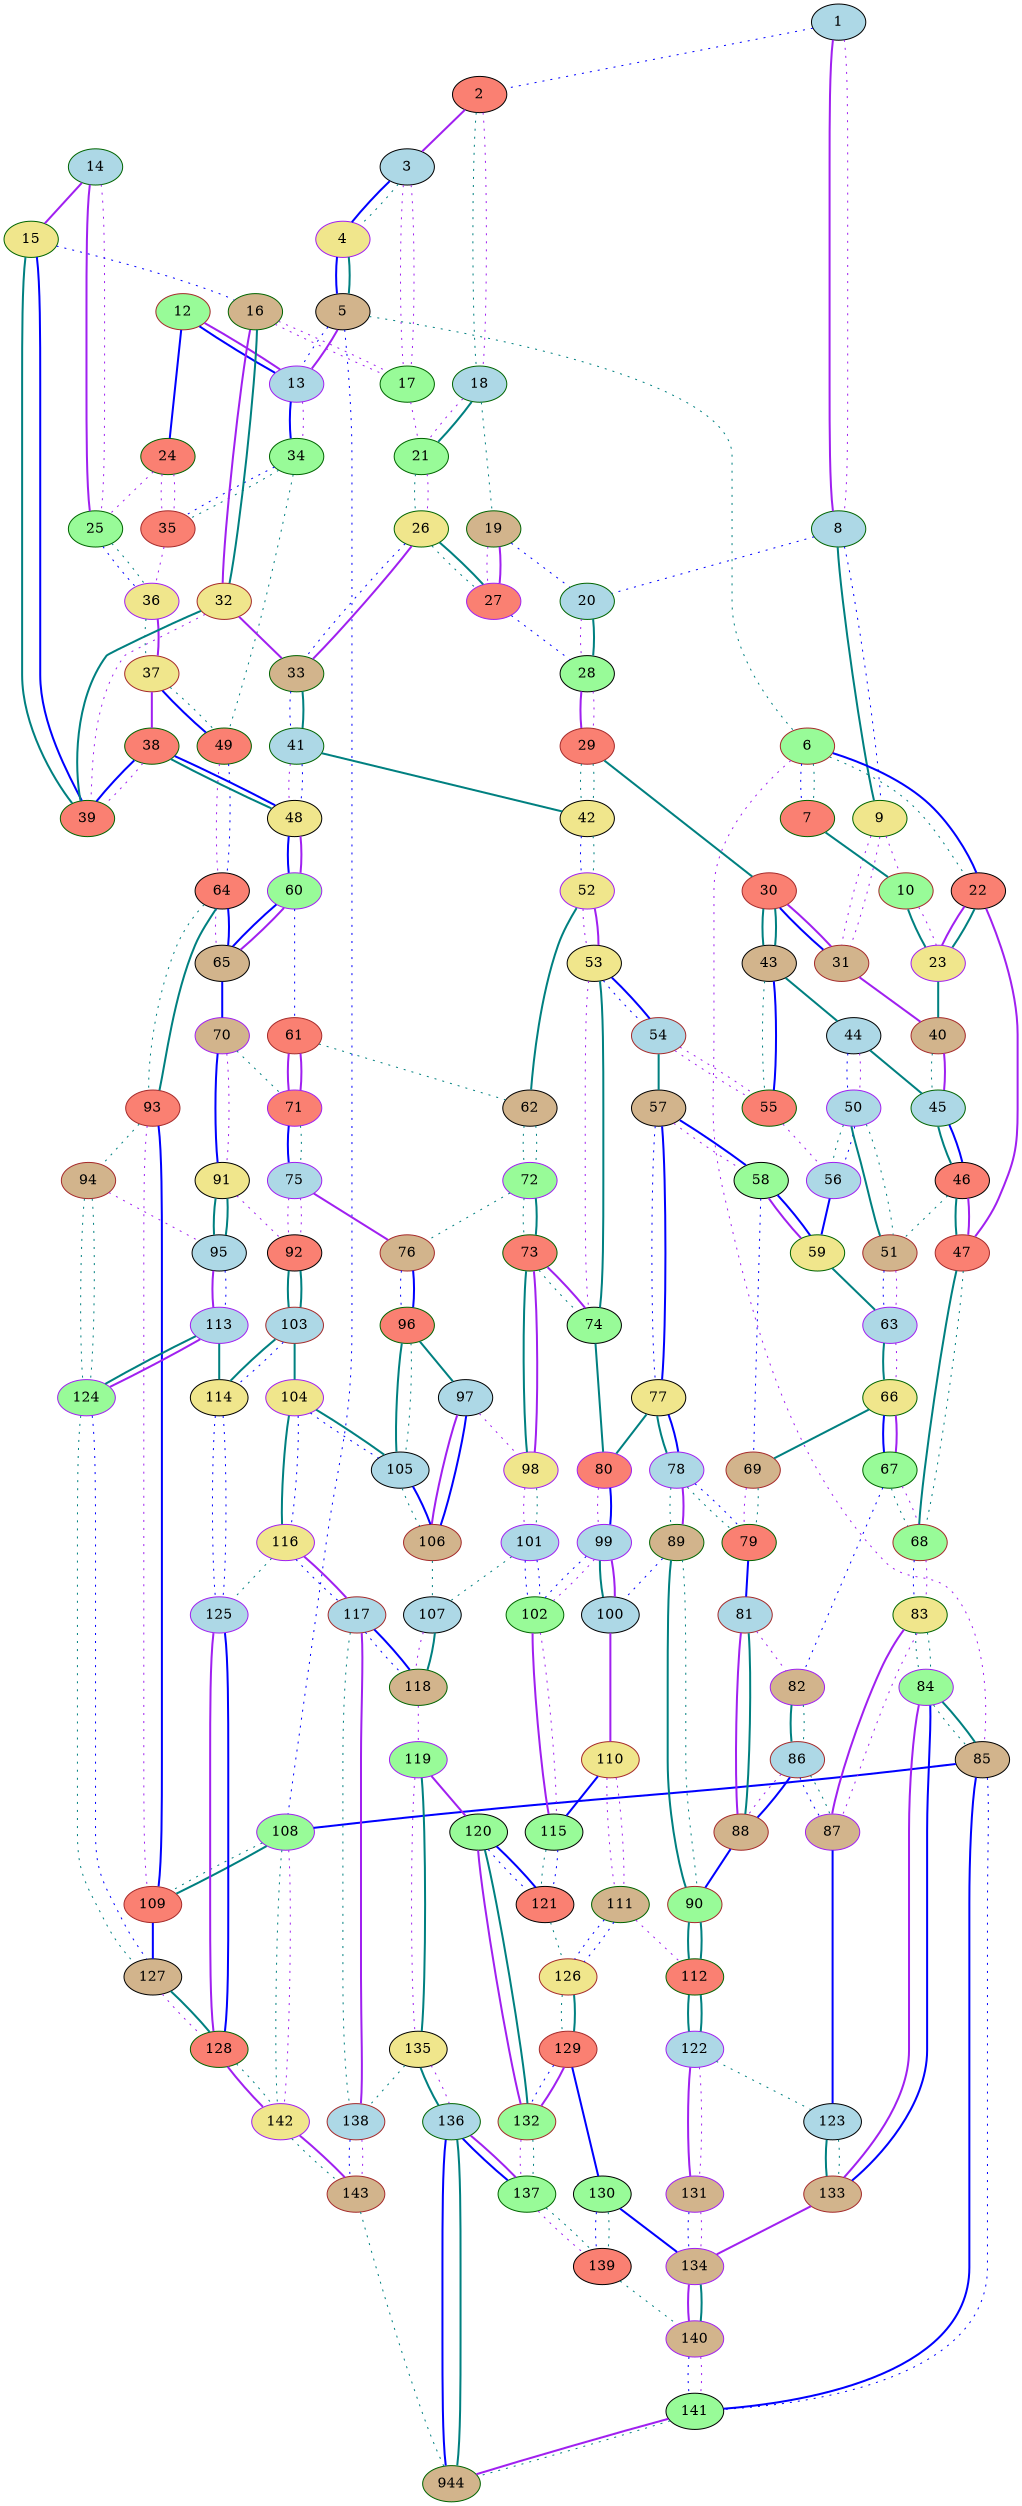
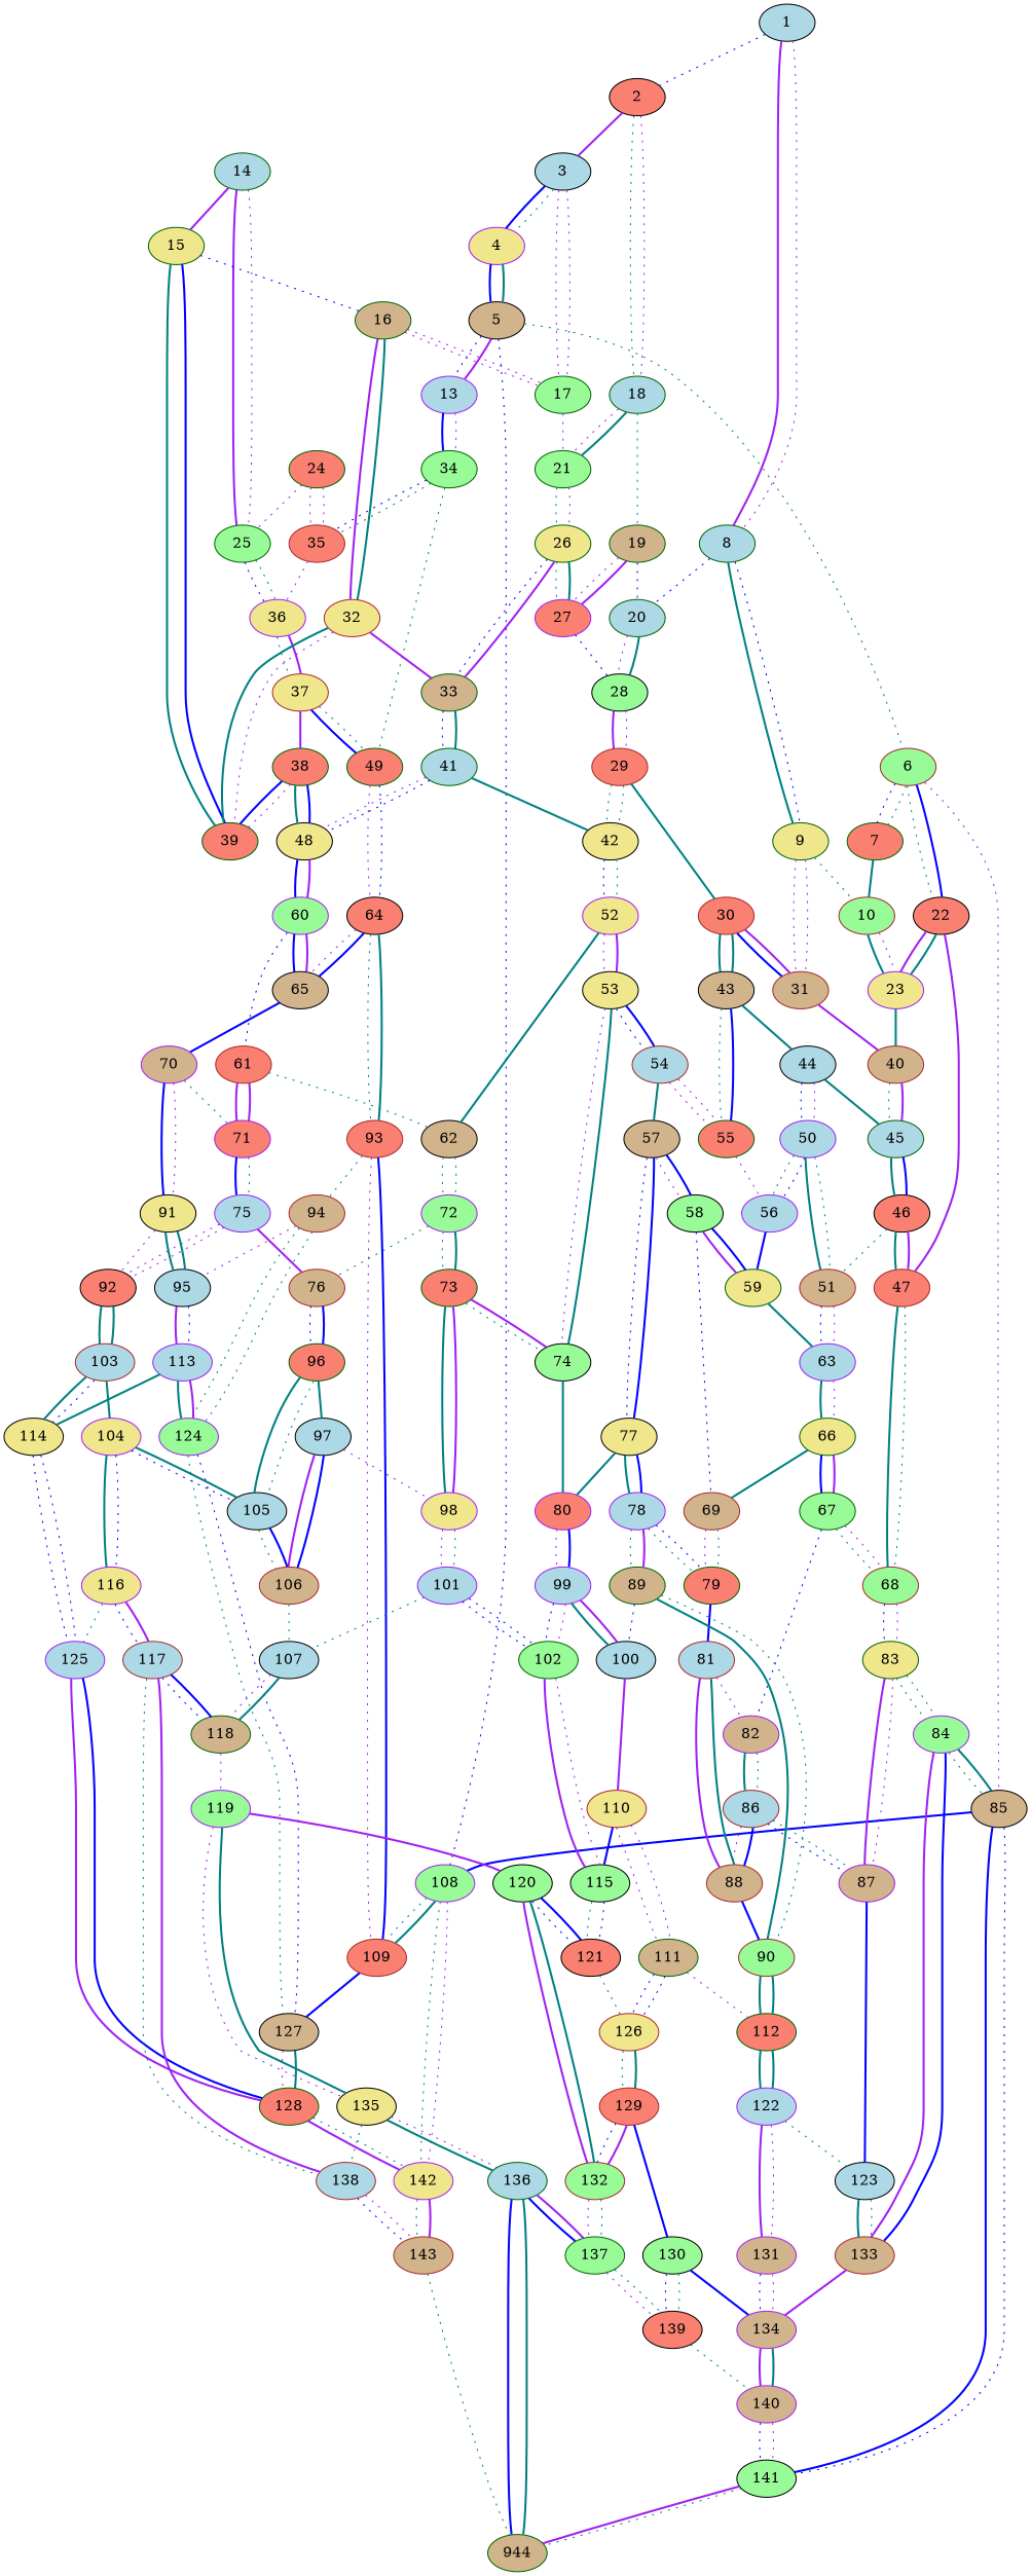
  graph {
    node [color=darkgreen fillcolor=lightblue style=filled]
    edge [color=teal style=dotted]
    2 [color=black fillcolor=salmon]
    1 [color=black]
    8
    3 [color=black]
    18
    9 [fillcolor=khaki]
    20
    4 [color=purple fillcolor=khaki]
    17 [fillcolor=palegreen]
    21 [fillcolor=palegreen]
    19 [fillcolor=tan]
    5 [color=black fillcolor=tan]
    6 [color=brown fillcolor=palegreen]
    13 [color=purple]
    108 [color=purple fillcolor=palegreen]
    7 [fillcolor=salmon]
    22 [color=black fillcolor=salmon]
    85 [color=black fillcolor=tan]
    34 [fillcolor=palegreen]
    109 [color=brown fillcolor=salmon]
    142 [color=purple fillcolor=khaki]
    10 [color=brown fillcolor=palegreen]
    23 [color=purple fillcolor=khaki]
    47 [color=brown fillcolor=salmon]
    141 [color=black fillcolor=palegreen]
    31 [color=brown fillcolor=tan]
    28 [color=black fillcolor=palegreen]
    40 [color=brown fillcolor=tan]
-   12 [color=brown fillcolor=palegreen]
    24 [fillcolor=salmon]
    14
    15 [fillcolor=khaki]
    25 [fillcolor=palegreen]
    35 [color=brown fillcolor=salmon]
    49 [fillcolor=salmon]
    16 [fillcolor=tan]
    39 [fillcolor=salmon]
    36 [color=purple fillcolor=khaki]
    32 [color=brown fillcolor=khaki]
    33 [fillcolor=tan]
    26 [fillcolor=khaki]
    27 [color=purple fillcolor=salmon]
    29 [color=brown fillcolor=salmon]
    68 [color=brown fillcolor=palegreen]
    45
    37 [color=brown fillcolor=khaki]
    41
    30 [color=brown fillcolor=salmon]
    42 [color=black fillcolor=khaki]
    43 [color=black fillcolor=tan]
    52 [color=purple fillcolor=khaki]
    44 [color=black]
    55 [fillcolor=salmon]
    48 [color=black fillcolor=khaki]
    64 [color=black fillcolor=salmon]
    38 [fillcolor=salmon]
    60 [color=purple fillcolor=palegreen]
    46 [color=black fillcolor=salmon]
    53 [color=black fillcolor=khaki]
    62 [color=black fillcolor=tan]
    50 [color=purple]
    56 [color=purple]
    51 [color=brown fillcolor=tan]
    63 [color=purple]
    83 [fillcolor=khaki]
    61 [color=brown fillcolor=salmon]
    65 [color=black fillcolor=tan]
    93 [color=brown fillcolor=salmon]
    59 [fillcolor=khaki]
    66 [fillcolor=khaki]
    54 [color=brown]
    74 [color=black fillcolor=palegreen]
    72 [color=purple fillcolor=palegreen]
    57 [color=black fillcolor=tan]
    80 [color=purple fillcolor=salmon]
    58 [color=black fillcolor=palegreen]
    77 [color=black fillcolor=khaki]
    69 [color=brown fillcolor=tan]
    78 [color=purple]
    79 [fillcolor=salmon]
    71 [color=purple fillcolor=salmon]
    70 [color=purple fillcolor=tan]
    75 [color=purple]
    73 [fillcolor=salmon]
    76 [color=brown fillcolor=tan]
    67 [fillcolor=palegreen]
    94 [color=brown fillcolor=tan]
    91 [color=black fillcolor=khaki]
    82 [color=purple fillcolor=tan]
    86 [color=brown]
    84 [color=purple fillcolor=palegreen]
    87 [color=purple fillcolor=tan]
    81 [color=brown]
    92 [color=black fillcolor=salmon]
    95 [color=black]
    98 [color=purple fillcolor=khaki]
    96 [fillcolor=salmon]
    101 [color=purple]
    99 [color=purple]
    103 [color=brown]
    97 [color=black]
    105 [color=black]
    89 [fillcolor=tan]
    90 [color=brown fillcolor=palegreen]
    100 [color=black]
    88 [color=brown fillcolor=tan]
    102 [fillcolor=palegreen]
    133 [color=brown fillcolor=tan]
    123 [color=black]
    134 [color=purple fillcolor=tan]
    n111 [fillcolor=tan label=944]
    112 [fillcolor=salmon]
    110 [color=brown fillcolor=khaki]
    122 [color=purple]
    113 [color=purple]
    104 [color=purple fillcolor=khaki]
    114 [color=black fillcolor=khaki]
    124 [color=purple fillcolor=palegreen]
    127 [color=black fillcolor=tan]
    106 [color=brown fillcolor=tan]
    107 [color=black]
    115 [color=black fillcolor=palegreen]
    111 [fillcolor=tan]
    118 [fillcolor=tan]
    121 [color=black fillcolor=salmon]
    116 [color=purple fillcolor=khaki]
    125 [color=purple]
    117 [color=brown]
    119 [color=purple fillcolor=palegreen]
    143 [color=brown fillcolor=tan]
    128 [fillcolor=salmon]
    126 [color=brown fillcolor=khaki]
    129 [color=brown fillcolor=salmon]
    131 [color=purple fillcolor=tan]
    138 [color=brown]
    120 [color=black fillcolor=palegreen]
    135 [color=black fillcolor=khaki]
    132 [color=brown fillcolor=palegreen]
    136
    137 [fillcolor=palegreen]
    130 [color=black fillcolor=palegreen]
    139 [color=black fillcolor=salmon]
    140 [color=purple fillcolor=tan]
    2 -- 3 [color=purple style=bold]
    2 -- 18
    2 -- 18 [color=purple]
    1 -- 2 [color=blue]
    1 -- 8 [color=purple style=bold]
    1 -- 8 [color=purple]
    8 -- 9 [style=bold]
    8 -- 9 [color=blue]
    8 -- 20 [color=blue]
    3 -- 4 [color=blue style=bold]
    3 -- 4
    3 -- 17 [color=purple]
    3 -- 17 [color=purple]
    18 -- 21 [color=purple]
    18 -- 21 [style=bold]
    18 -- 19
-   9 -- 10 [color=purple]
+   9 -- 10
    9 -- 31 [color=purple]
    9 -- 31 [color=purple]
    20 -- 28 [color=purple]
    20 -- 28 [style=bold]
    4 -- 5 [color=blue style=bold]
    4 -- 5 [style=bold]
    17 -- 21 [color=purple]
    21 -- 26
    21 -- 26 [color=purple]
    19 -- 20 [color=blue]
    19 -- 27 [color=purple]
    19 -- 27 [color=purple style=bold]
    5 -- 6
    5 -- 13 [color=blue]
    5 -- 13 [color=purple style=bold]
    5 -- 108 [color=blue]
    6 -- 7 [color=blue]
    6 -- 7
    6 -- 22
    6 -- 22 [color=blue style=bold]
    6 -- 85 [color=purple]
    13 -- 34 [color=blue style=bold]
    13 -- 34 [color=purple]
    108 -- 109
    108 -- 109 [style=bold]
    108 -- 142
    108 -- 142 [color=purple]
    7 -- 10 [style=bold]
    22 -- 23 [color=purple style=bold]
    22 -- 23 [style=bold]
    22 -- 47 [color=purple style=bold]
    85 -- 108 [color=blue style=bold]
    85 -- 141 [color=blue style=bold]
    85 -- 141 [color=blue]
    34 -- 35 [color=blue]
    34 -- 35
    34 -- 49
    109 -- 127 [color=blue style=bold]
    142 -- 143
    142 -- 143 [color=purple style=bold]
    10 -- 23 [style=bold]
    10 -- 23 [color=purple]
    23 -- 40 [style=bold]
    47 -- 68 [style=bold]
    47 -- 68
    141 -- n111 [color=purple style=bold]
    141 -- n111
    31 -- 40 [color=purple style=bold]
    28 -- 29 [color=purple style=bold]
    28 -- 29 [color=purple]
    40 -- 45
    40 -- 45 [color=purple style=bold]
-   12 -- 13 [color=blue style=bold]
-   12 -- 13 [color=purple style=bold]
-   12 -- 24 [color=blue style=bold]
    24 -- 25 [color=purple]
    24 -- 35 [color=purple]
    24 -- 35 [color=purple]
    14 -- 15 [color=purple style=bold]
    14 -- 25 [color=purple style=bold]
    14 -- 25 [color=purple]
    15 -- 16 [color=blue]
    15 -- 39 [style=bold]
    15 -- 39 [color=blue style=bold]
    25 -- 36 [color=blue]
    25 -- 36
    35 -- 36 [color=purple]
    49 -- 64 [color=purple]
    49 -- 64 [color=blue]
    16 -- 17 [color=purple]
    16 -- 17 [color=purple]
    16 -- 32 [color=purple style=bold]
    16 -- 32 [style=bold]
    36 -- 37
    36 -- 37 [color=purple style=bold]
    32 -- 39 [style=bold]
    32 -- 39 [color=purple]
    32 -- 33 [color=purple style=bold]
    33 -- 41 [color=blue]
    33 -- 41 [style=bold]
    26 -- 33 [color=blue]
    26 -- 33 [color=purple style=bold]
    26 -- 27
    26 -- 27 [style=bold]
    27 -- 28 [color=blue]
    29 -- 30 [style=bold]
    29 -- 42
    29 -- 42
    68 -- 83 [color=blue]
    68 -- 83 [color=purple]
    45 -- 46 [style=bold]
    45 -- 46 [color=blue style=bold]
    37 -- 49 [color=blue style=bold]
    37 -- 49
    37 -- 38 [color=purple style=bold]
    41 -- 42 [style=bold]
    41 -- 48 [color=purple]
    41 -- 48 [color=blue]
    30 -- 31 [color=blue style=bold]
    30 -- 31 [color=purple style=bold]
    30 -- 43 [style=bold]
    30 -- 43 [style=bold]
    42 -- 52 [color=blue]
    42 -- 52
    43 -- 44 [style=bold]
    43 -- 55
    43 -- 55 [color=blue style=bold]
    52 -- 53 [color=purple]
    52 -- 53 [color=purple style=bold]
    52 -- 62 [style=bold]
    44 -- 45 [style=bold]
    44 -- 50 [color=blue]
    44 -- 50 [color=purple]
    55 -- 56 [color=purple]
    48 -- 60 [color=blue style=bold]
    48 -- 60 [color=purple style=bold]
    64 -- 65 [color=purple]
    64 -- 65 [color=blue style=bold]
    64 -- 93
    64 -- 93 [style=bold]
    38 -- 39 [color=blue style=bold]
    38 -- 39 [color=purple]
    38 -- 48 [style=bold]
    38 -- 48 [color=blue style=bold]
    60 -- 61 [color=blue]
    60 -- 65 [color=blue style=bold]
    60 -- 65 [color=purple style=bold]
    46 -- 47 [style=bold]
    46 -- 47 [color=purple style=bold]
    46 -- 51
    53 -- 54 [color=blue]
    53 -- 54 [color=blue style=bold]
    53 -- 74 [color=purple]
    53 -- 74 [style=bold]
    62 -- 72
    62 -- 72
    50 -- 56
    50 -- 56 [color=blue]
    50 -- 51 [style=bold]
    50 -- 51
    56 -- 59 [color=blue style=bold]
    51 -- 63 [color=blue]
    51 -- 63 [color=purple]
    63 -- 66 [style=bold]
    63 -- 66 [color=purple]
    83 -- 84
    83 -- 84
    83 -- 87 [color=purple style=bold]
    83 -- 87 [color=purple]
    61 -- 62
    61 -- 71 [color=purple style=bold]
    61 -- 71 [color=purple style=bold]
    65 -- 70 [color=blue style=bold]
    93 -- 109 [color=purple]
    93 -- 109 [color=blue style=bold]
    93 -- 94
    59 -- 63 [style=bold]
    66 -- 69 [style=bold]
    66 -- 67 [color=blue style=bold]
    66 -- 67 [color=purple style=bold]
    54 -- 55 [color=purple]
    54 -- 55 [color=purple]
    54 -- 57 [style=bold]
    74 -- 80 [style=bold]
    72 -- 73
    72 -- 73 [style=bold]
    72 -- 76
    57 -- 58 [color=purple]
    57 -- 58 [color=blue style=bold]
    57 -- 77 [color=blue]
    57 -- 77 [color=blue style=bold]
    80 -- 99 [color=purple]
    80 -- 99 [color=blue style=bold]
    58 -- 59 [color=purple style=bold]
    58 -- 59 [color=blue style=bold]
    58 -- 69 [color=blue]
    77 -- 80 [style=bold]
    77 -- 78 [style=bold]
    77 -- 78 [color=blue style=bold]
    69 -- 79 [color=purple]
    69 -- 79
    78 -- 79
    78 -- 79 [color=blue]
    78 -- 89
    78 -- 89 [color=purple style=bold]
    79 -- 81 [color=blue style=bold]
    71 -- 75 [color=blue style=bold]
    71 -- 75
    70 -- 71
    70 -- 91 [color=blue style=bold]
    70 -- 91 [color=purple]
    75 -- 76 [color=purple style=bold]
    75 -- 92 [color=purple]
    75 -- 92 [color=purple]
    73 -- 74
    73 -- 74 [color=purple style=bold]
    73 -- 98 [style=bold]
    73 -- 98 [color=purple style=bold]
    76 -- 96 [color=blue]
    76 -- 96 [color=blue style=bold]
    67 -- 68
    67 -- 68 [color=purple]
    67 -- 82 [color=blue]
    94 -- 95 [color=purple]
    94 -- 124
    94 -- 124
    91 -- 92 [color=purple]
    91 -- 95 [style=bold]
    91 -- 95 [style=bold]
    82 -- 86 [style=bold]
    82 -- 86
    86 -- 87 [color=blue]
    86 -- 87
    86 -- 88 [color=purple]
    86 -- 88 [color=blue style=bold]
    84 -- 85
    84 -- 85 [style=bold]
    84 -- 133 [color=purple style=bold]
    84 -- 133 [color=blue style=bold]
    87 -- 123 [color=blue style=bold]
    81 -- 82 [color=purple]
    81 -- 88 [color=purple style=bold]
    81 -- 88 [style=bold]
    92 -- 103 [style=bold]
    92 -- 103 [style=bold]
    95 -- 113 [color=purple style=bold]
    95 -- 113 [color=blue]
    98 -- 101 [color=purple]
    98 -- 101
    96 -- 97 [style=bold]
    96 -- 105 [style=bold]
    96 -- 105
    101 -- 102 [color=blue]
    101 -- 102 [color=blue]
    101 -- 107
    99 -- 100 [style=bold]
    99 -- 100 [color=purple style=bold]
    99 -- 102 [color=blue]
    99 -- 102 [color=purple]
    103 -- 104 [style=bold]
    103 -- 114 [style=bold]
    103 -- 114 [color=blue]
    97 -- 98 [color=purple]
    97 -- 106 [color=purple style=bold]
    97 -- 106 [color=blue style=bold]
    105 -- 106
    105 -- 106 [color=blue style=bold]
    89 -- 90 [style=bold]
    89 -- 90
    89 -- 100 [color=blue]
    90 -- 112 [style=bold]
    90 -- 112 [style=bold]
    100 -- 110 [color=purple style=bold]
    88 -- 90 [color=blue style=bold]
    102 -- 115 [color=purple style=bold]
    102 -- 115 [color=purple]
    133 -- 134 [color=purple style=bold]
    123 -- 133 [style=bold]
    123 -- 133
    134 -- 140 [color=purple style=bold]
    134 -- 140 [style=bold]
    112 -- 122 [style=bold]
    112 -- 122 [style=bold]
    110 -- 115 [color=blue style=bold]
    110 -- 111 [color=purple]
    110 -- 111 [color=purple]
    122 -- 123
    122 -- 131 [color=purple style=bold]
    122 -- 131 [color=purple]
    113 -- 114 [style=bold]
    113 -- 124 [style=bold]
    113 -- 124 [color=purple style=bold]
    104 -- 105 [color=blue]
    104 -- 105 [style=bold]
    104 -- 116 [style=bold]
    104 -- 116 [color=blue]
    114 -- 125 [color=blue]
    114 -- 125 [color=blue]
    124 -- 127
    124 -- 127 [color=blue]
    127 -- 128 [color=purple]
    127 -- 128 [style=bold]
    106 -- 107
    107 -- 118 [color=purple]
    107 -- 118 [style=bold]
    115 -- 121
    115 -- 121 [color=blue]
    111 -- 112 [color=purple]
    111 -- 126 [color=blue]
    111 -- 126 [color=blue]
    118 -- 119 [color=purple]
    121 -- 126
    116 -- 125
    116 -- 117 [color=blue]
    116 -- 117 [color=purple style=bold]
    125 -- 128 [color=purple style=bold]
    125 -- 128 [color=blue style=bold]
    117 -- 118 [color=blue]
    117 -- 118 [color=blue style=bold]
    117 -- 138
    117 -- 138 [color=purple style=bold]
    119 -- 120 [color=purple style=bold]
    119 -- 135 [color=purple]
    119 -- 135 [style=bold]
    143 -- n111
    128 -- 142 [color=purple style=bold]
    128 -- 142
    126 -- 129
    126 -- 129 [style=bold]
    129 -- 132 [color=blue]
    129 -- 132 [color=purple style=bold]
    129 -- 130 [color=blue style=bold]
    131 -- 134 [color=blue]
    131 -- 134 [color=purple]
    138 -- 143 [color=blue]
    138 -- 143 [color=purple]
    120 -- 121 [color=blue]
    120 -- 121 [color=blue style=bold]
    120 -- 132 [color=purple style=bold]
    120 -- 132 [style=bold]
    135 -- 138
    135 -- 136 [style=bold]
    135 -- 136 [color=purple]
    132 -- 137 [color=purple]
    132 -- 137
    136 -- n111 [color=blue style=bold]
    136 -- n111 [style=bold]
    136 -- 137 [color=blue style=bold]
    136 -- 137 [color=purple style=bold]
    137 -- 139 [color=purple]
    137 -- 139
    130 -- 134 [color=blue style=bold]
    130 -- 139 [color=blue]
    130 -- 139
    139 -- 140
    140 -- 141 [color=blue]
    140 -- 141 [color=purple]
  }
